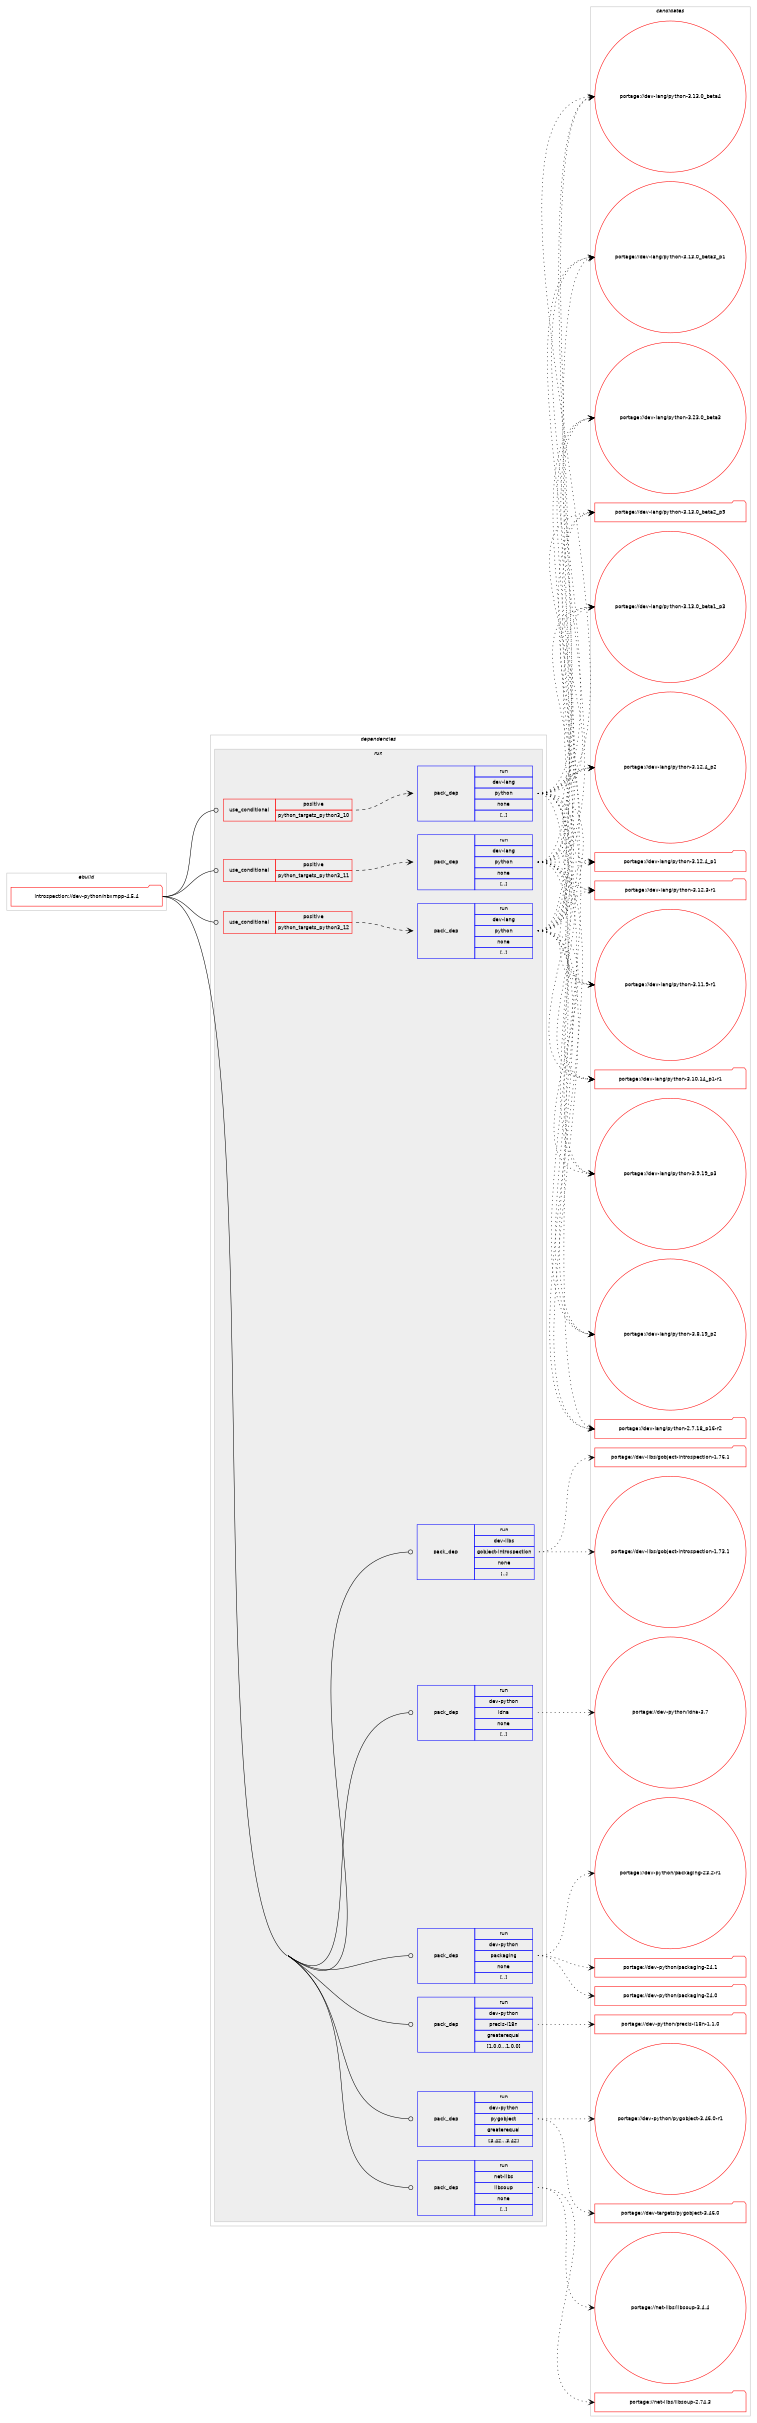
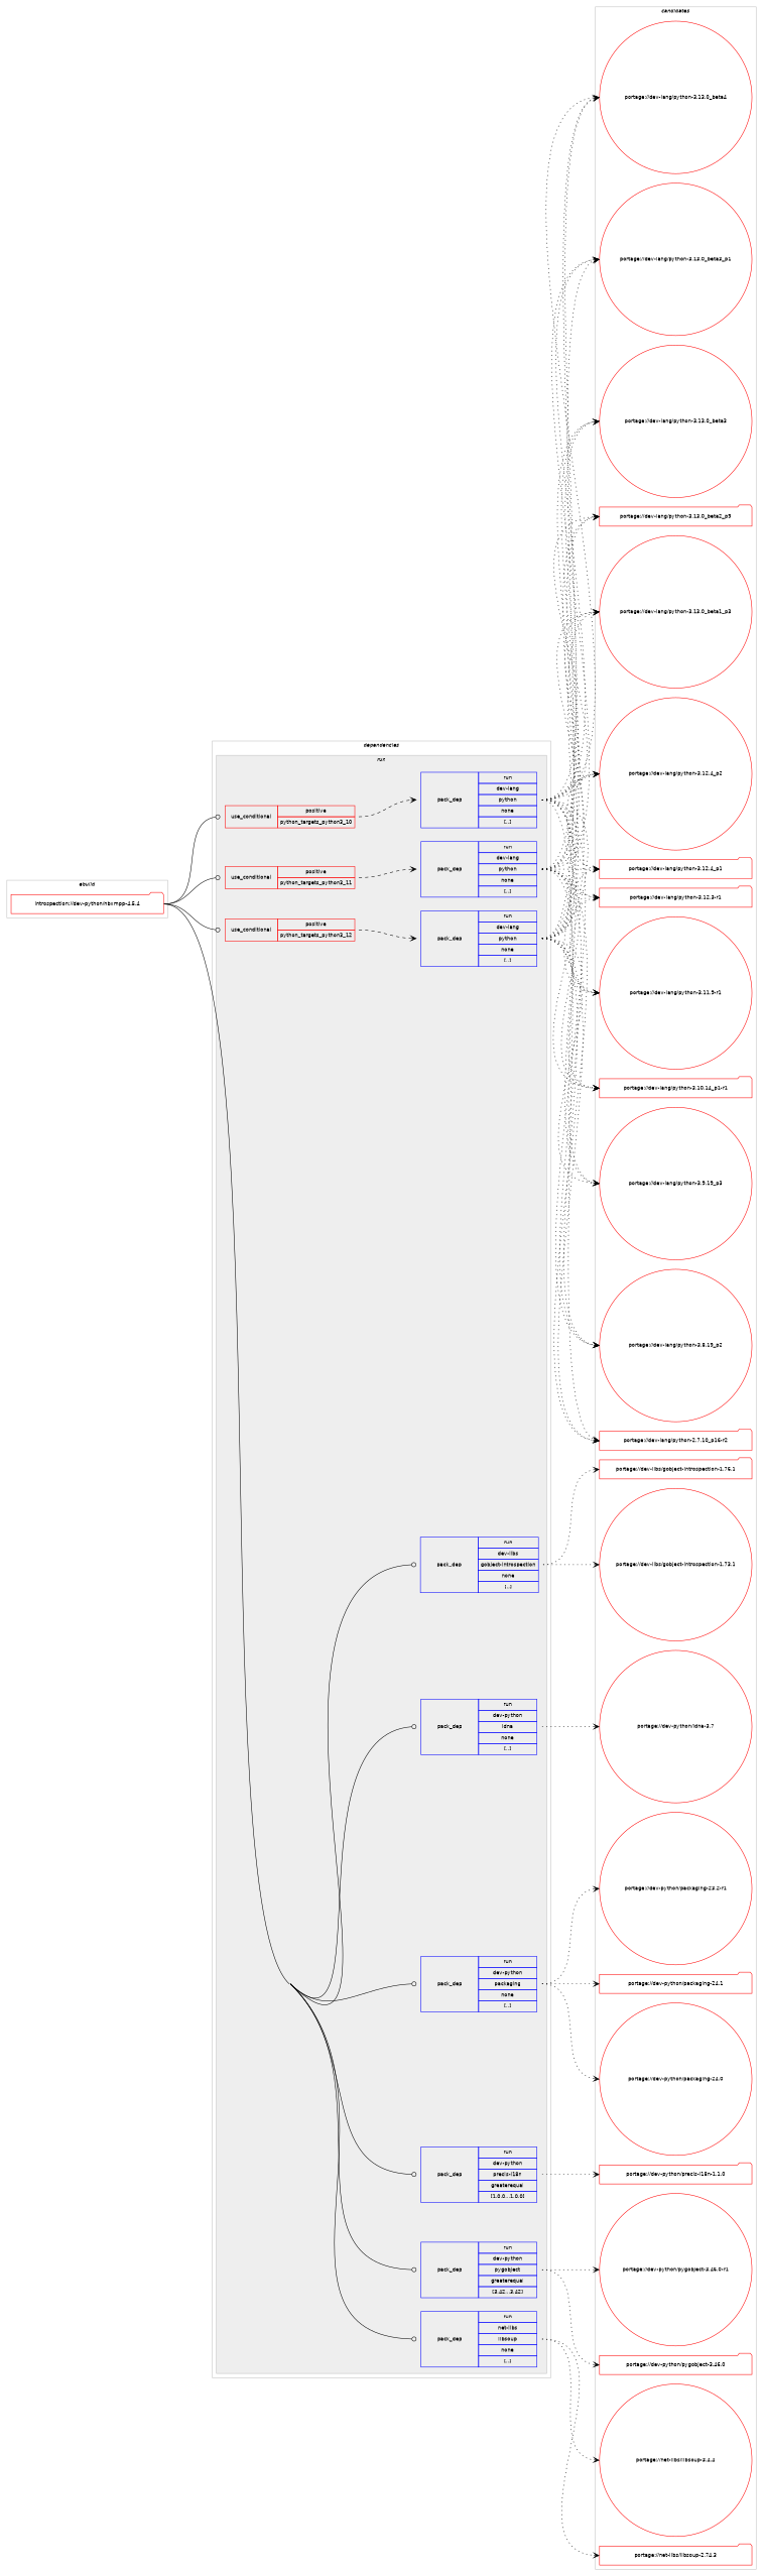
  digraph {
    compound=true
    concentrate=true
    fontname=Helvetica
    fontsize=10
    newrank=true
    rankdir=LR
    ranksep=1.5
    node [color=red fontname=Helvetica fontsize=10 shape=circle]
    edge [arrowhead=vee headport=w style=dotted tailport=e weight=100]
    n1 [label="introspection://dev-python/nbxmpp-4.5.4" shape=folder width=4]
    n2 [color=blue label=<<TABLE BORDER="0" CELLBORDER="1" CELLSPACING="0" CELLPADDING="4" WIDTH="220"><TR><TD ROWSPAN="6" CELLPADDING="30">pack_dep</TD></TR><TR><TD WIDTH="110">run</TD></TR><TR><TD>dev-lang</TD></TR><TR><TD>python</TD></TR><TR><TD>none</TD></TR><TR><TD>[,,]</TD></TR></TABLE>> shape=none]
    n3 [label=<<TABLE BORDER="0" CELLBORDER="1" CELLSPACING="0" CELLPADDING="4"><TR><TD ROWSPAN="3" CELLPADDING="10">use_conditional</TD></TR><TR><TD>positive</TD></TR><TR><TD>python_targets_python3_10</TD></TR></TABLE>> shape=none]
    n4 [color=blue label=<<TABLE BORDER="0" CELLBORDER="1" CELLSPACING="0" CELLPADDING="4" WIDTH="220"><TR><TD ROWSPAN="6" CELLPADDING="30">pack_dep</TD></TR><TR><TD WIDTH="110">run</TD></TR><TR><TD>dev-lang</TD></TR><TR><TD>python</TD></TR><TR><TD>none</TD></TR><TR><TD>[,,]</TD></TR></TABLE>> shape=none]
    n5 [label=<<TABLE BORDER="0" CELLBORDER="1" CELLSPACING="0" CELLPADDING="4"><TR><TD ROWSPAN="3" CELLPADDING="10">use_conditional</TD></TR><TR><TD>positive</TD></TR><TR><TD>python_targets_python3_11</TD></TR></TABLE>> shape=none]
    n6 [color=blue label=<<TABLE BORDER="0" CELLBORDER="1" CELLSPACING="0" CELLPADDING="4" WIDTH="220"><TR><TD ROWSPAN="6" CELLPADDING="30">pack_dep</TD></TR><TR><TD WIDTH="110">run</TD></TR><TR><TD>dev-lang</TD></TR><TR><TD>python</TD></TR><TR><TD>none</TD></TR><TR><TD>[,,]</TD></TR></TABLE>> shape=none]
    n7 [label=<<TABLE BORDER="0" CELLBORDER="1" CELLSPACING="0" CELLPADDING="4"><TR><TD ROWSPAN="3" CELLPADDING="10">use_conditional</TD></TR><TR><TD>positive</TD></TR><TR><TD>python_targets_python3_12</TD></TR></TABLE>> shape=none]
    n8 [color=blue label=<<TABLE BORDER="0" CELLBORDER="1" CELLSPACING="0" CELLPADDING="4" WIDTH="220"><TR><TD ROWSPAN="6" CELLPADDING="30">pack_dep</TD></TR><TR><TD WIDTH="110">run</TD></TR><TR><TD>dev-libs</TD></TR><TR><TD>gobject-introspection</TD></TR><TR><TD>none</TD></TR><TR><TD>[,,]</TD></TR></TABLE>> shape=none]
    n9 [color=blue label=<<TABLE BORDER="0" CELLBORDER="1" CELLSPACING="0" CELLPADDING="4" WIDTH="220"><TR><TD ROWSPAN="6" CELLPADDING="30">pack_dep</TD></TR><TR><TD WIDTH="110">run</TD></TR><TR><TD>dev-python</TD></TR><TR><TD>idna</TD></TR><TR><TD>none</TD></TR><TR><TD>[,,]</TD></TR></TABLE>> shape=none]
    n10 [color=blue label=<<TABLE BORDER="0" CELLBORDER="1" CELLSPACING="0" CELLPADDING="4" WIDTH="220"><TR><TD ROWSPAN="6" CELLPADDING="30">pack_dep</TD></TR><TR><TD WIDTH="110">run</TD></TR><TR><TD>dev-python</TD></TR><TR><TD>packaging</TD></TR><TR><TD>none</TD></TR><TR><TD>[,,]</TD></TR></TABLE>> shape=none]
    n11 [color=blue label=<<TABLE BORDER="0" CELLBORDER="1" CELLSPACING="0" CELLPADDING="4" WIDTH="220"><TR><TD ROWSPAN="6" CELLPADDING="30">pack_dep</TD></TR><TR><TD WIDTH="110">run</TD></TR><TR><TD>dev-python</TD></TR><TR><TD>precis-i18n</TD></TR><TR><TD>greaterequal</TD></TR><TR><TD>[1.0.0,,,1.0.0]</TD></TR></TABLE>> shape=none]
    n12 [color=blue label=<<TABLE BORDER="0" CELLBORDER="1" CELLSPACING="0" CELLPADDING="4" WIDTH="220"><TR><TD ROWSPAN="6" CELLPADDING="30">pack_dep</TD></TR><TR><TD WIDTH="110">run</TD></TR><TR><TD>dev-python</TD></TR><TR><TD>pygobject</TD></TR><TR><TD>greaterequal</TD></TR><TR><TD>[3.42,,,3.42]</TD></TR></TABLE>> shape=none]
    n13 [color=blue label=<<TABLE BORDER="0" CELLBORDER="1" CELLSPACING="0" CELLPADDING="4" WIDTH="220"><TR><TD ROWSPAN="6" CELLPADDING="30">pack_dep</TD></TR><TR><TD WIDTH="110">run</TD></TR><TR><TD>net-libs</TD></TR><TR><TD>libsoup</TD></TR><TR><TD>none</TD></TR><TR><TD>[,,]</TD></TR></TABLE>> shape=none]
    n14 [label="portage://dev-lang/python-3.13.0_beta4" width=4]
    n15 [label="portage://dev-lang/python-3.13.0_beta3_p1" width=4]
-   n16 [label="portage://dev-lang/python-3.23.0_beta3" width=4]
+   n16 [label="portage://dev-lang/python-3.13.0_beta3" width=4]
    n17 [label="portage://dev-lang/python-3.13.0_beta2_p9" shape=folder width=4]
    n18 [label="portage://dev-lang/python-3.13.0_beta1_p3" width=4]
    n19 [label="portage://dev-lang/python-3.12.4_p2" width=4]
    n20 [label="portage://dev-lang/python-3.12.4_p1" shape=folder width=4]
    n21 [label="portage://dev-lang/python-3.12.3-r1" shape=folder width=4]
    n22 [label="portage://dev-lang/python-3.11.9-r1" width=4]
    n23 [label="portage://dev-lang/python-3.10.14_p1-r1" shape=folder width=4]
    n24 [label="portage://dev-lang/python-3.9.19_p3" width=4]
    n25 [label="portage://dev-lang/python-3.8.19_p2" width=4]
-   n26 [label="portage://dev-lang/python-2.7.18_p16-r2" shape=folder width=4]
+   n26 [label="portage://dev-lang/python-2.7.10_p16-r2" shape=folder width=4]
    n27 [label="portage://dev-libs/gobject-introspection-1.73.1" width=4]
    n28 [label="portage://dev-libs/gobject-introspection-1.76.1" shape=folder width=4]
    n29 [label="portage://dev-python/idna-3.7" width=4]
    n30 [label="portage://dev-python/packaging-24.1" shape=folder width=4]
-   n31 [label="portage://dev-python/packaging-24.0" shape=folder width=4]
+   n31 [label="portage://dev-python/packaging-24.0" width=4]
    n32 [label="portage://dev-python/packaging-23.2-r1" width=4]
    n33 [label="portage://dev-python/precis-i18n-1.1.0" shape=folder width=4]
    n34 [label="portage://dev-python/pygobject-3.46.0-r1" width=4]
-   n35 [label="portage://dev-targets/pygobject-3.46.0" shape=folder width=4]
+   n35 [label="portage://dev-python/pygobject-3.46.0" shape=folder width=4]
    n36 [label="portage://net-libs/libsoup-3.4.4" width=4]
    n37 [label="portage://net-libs/libsoup-2.74.3" shape=folder width=4]
    subgraph cluster_1 {
      color=gray
      label=<<i>ebuild</i>>
      n1
    }
    subgraph cluster_2 {
      color=gray
      label=<<i>dependencies</i>>
      subgraph cluster_3 {
        color=gray
        fillcolor="#eeeeee"
        label=<<i>compile</i>>
        style=filled
      }
      subgraph cluster_4 {
        color=gray
        fillcolor="#eeeeee"
        label=<<i>compile and run</i>>
        style=filled
      }
      subgraph cluster_5 {
        color=gray
        fillcolor="#eeeeee"
        label=<<i>run</i>>
        style=filled
        subgraph sub_6 {
          color=gray
          fillcolor="#eeeeee"
          label=<<i>run</i>>
          style=filled
          n3
          subgraph sub_7 {
            color=gray
            fillcolor="#eeeeee"
            label=<<i>run</i>>
            style=filled
            n2
          }
        }
        subgraph sub_8 {
          color=gray
          fillcolor="#eeeeee"
          label=<<i>run</i>>
          style=filled
          n5
          subgraph sub_9 {
            color=gray
            fillcolor="#eeeeee"
            label=<<i>run</i>>
            style=filled
            n4
          }
        }
        subgraph sub_10 {
          color=gray
          fillcolor="#eeeeee"
          label=<<i>run</i>>
          style=filled
          n7
          subgraph sub_11 {
            color=gray
            fillcolor="#eeeeee"
            label=<<i>run</i>>
            style=filled
            n6
          }
        }
        subgraph sub_12 {
          color=gray
          fillcolor="#eeeeee"
          label=<<i>run</i>>
          style=filled
          n8
        }
        subgraph sub_13 {
          color=gray
          fillcolor="#eeeeee"
          label=<<i>run</i>>
          style=filled
          n9
        }
        subgraph sub_14 {
          color=gray
          fillcolor="#eeeeee"
          label=<<i>run</i>>
          style=filled
          n10
        }
        subgraph sub_15 {
          color=gray
          fillcolor="#eeeeee"
          label=<<i>run</i>>
          style=filled
          n11
        }
        subgraph sub_16 {
          color=gray
          fillcolor="#eeeeee"
          label=<<i>run</i>>
          style=filled
          n12
        }
        subgraph sub_17 {
          color=gray
          fillcolor="#eeeeee"
          label=<<i>run</i>>
          style=filled
          n13
        }
      }
    }
    subgraph cluster_18 {
      color=gray
      label=<<i>candidates</i>>
      rank=same
      subgraph sub_19 {
        color=black
        label=<<i>candidates</i>>
        nodesep=1
        rank=same
        n14
        n15
        n16
        n17
        n18
        n19
        n20
        n21
        n22
        n23
        n24
        n25
        n26
      }
      subgraph sub_20 {
        color=black
        label=<<i>candidates</i>>
        nodesep=1
        rank=same
        n14
        n15
        n16
        n17
        n18
        n19
        n20
        n21
        n22
        n23
        n24
        n25
        n26
      }
      subgraph sub_21 {
        color=black
        label=<<i>candidates</i>>
        nodesep=1
        rank=same
        n14
        n15
        n16
        n17
        n18
        n19
        n20
        n21
        n22
        n23
        n24
        n25
        n26
      }
      subgraph sub_22 {
        color=black
        label=<<i>candidates</i>>
        nodesep=1
        rank=same
        n27
        n28
      }
      subgraph sub_23 {
        color=black
        label=<<i>candidates</i>>
        nodesep=1
        rank=same
        n29
      }
      subgraph sub_24 {
        color=black
        label=<<i>candidates</i>>
        nodesep=1
        rank=same
        n30
        n31
        n32
      }
      subgraph sub_25 {
        color=black
        label=<<i>candidates</i>>
        nodesep=1
        rank=same
        n33
      }
      subgraph sub_26 {
        color=black
        label=<<i>candidates</i>>
        nodesep=1
        rank=same
        n34
        n35
      }
      subgraph sub_27 {
        color=black
        label=<<i>candidates</i>>
        nodesep=1
        rank=same
        n36
        n37
      }
    }
    n1 -> n3 [arrowhead=odot style=solid weight=20]
    n1 -> n5 [arrowhead=odot style=solid weight=20]
    n1 -> n7 [arrowhead=odot style=solid weight=20]
    n1 -> n8 [arrowhead=odot style=solid weight=20]
    n1 -> n9 [arrowhead=odot style=solid weight=20]
    n1 -> n10 [arrowhead=odot style=solid weight=20]
    n1 -> n11 [arrowhead=odot style=solid weight=20]
    n1 -> n12 [arrowhead=odot style=solid weight=20]
    n1 -> n13 [arrowhead=odot style=solid weight=20]
    n2 -> n14
    n2 -> n15
    n2 -> n16
    n2 -> n17
    n2 -> n18
    n2 -> n19
    n2 -> n20
    n2 -> n21
    n2 -> n22
    n2 -> n23
    n2 -> n24
    n2 -> n25
    n2 -> n26
    n3 -> n2 [style=dashed weight=20]
    n4 -> n14
    n4 -> n15
    n4 -> n16
    n4 -> n17
    n4 -> n18
    n4 -> n19
    n4 -> n20
    n4 -> n21
    n4 -> n22
    n4 -> n23
    n4 -> n24
    n4 -> n25
    n4 -> n26
    n5 -> n4 [style=dashed weight=20]
    n6 -> n14
    n6 -> n15
    n6 -> n16
    n6 -> n17
    n6 -> n18
    n6 -> n19
    n6 -> n20
    n6 -> n21
    n6 -> n22
    n6 -> n23
    n6 -> n24
    n6 -> n25
    n6 -> n26
    n7 -> n6 [style=dashed weight=20]
    n8 -> n27
    n8 -> n28
    n9 -> n29
    n10 -> n30
    n10 -> n31
    n10 -> n32
    n11 -> n33
    n12 -> n34
    n12 -> n35
    n13 -> n36
    n13 -> n37
  }
